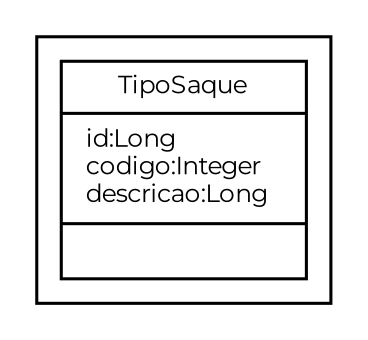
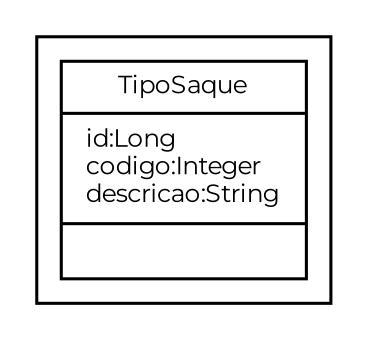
  digraph {
    fontname=Montserrat
    fontsize=8
-   n1 [fontname=Montserrat fontsize=8 label="{TipoSaque|id:Long\lcodigo:Integer\ldescricao:Long\l|\l}" shape=record]
+   n1 [fontname=Montserrat fontsize=8 label="{TipoSaque|id:Long\lcodigo:Integer\ldescricao:String\l|\l}" shape=record]
    subgraph cluster_1 {
      n1
    }
  }
